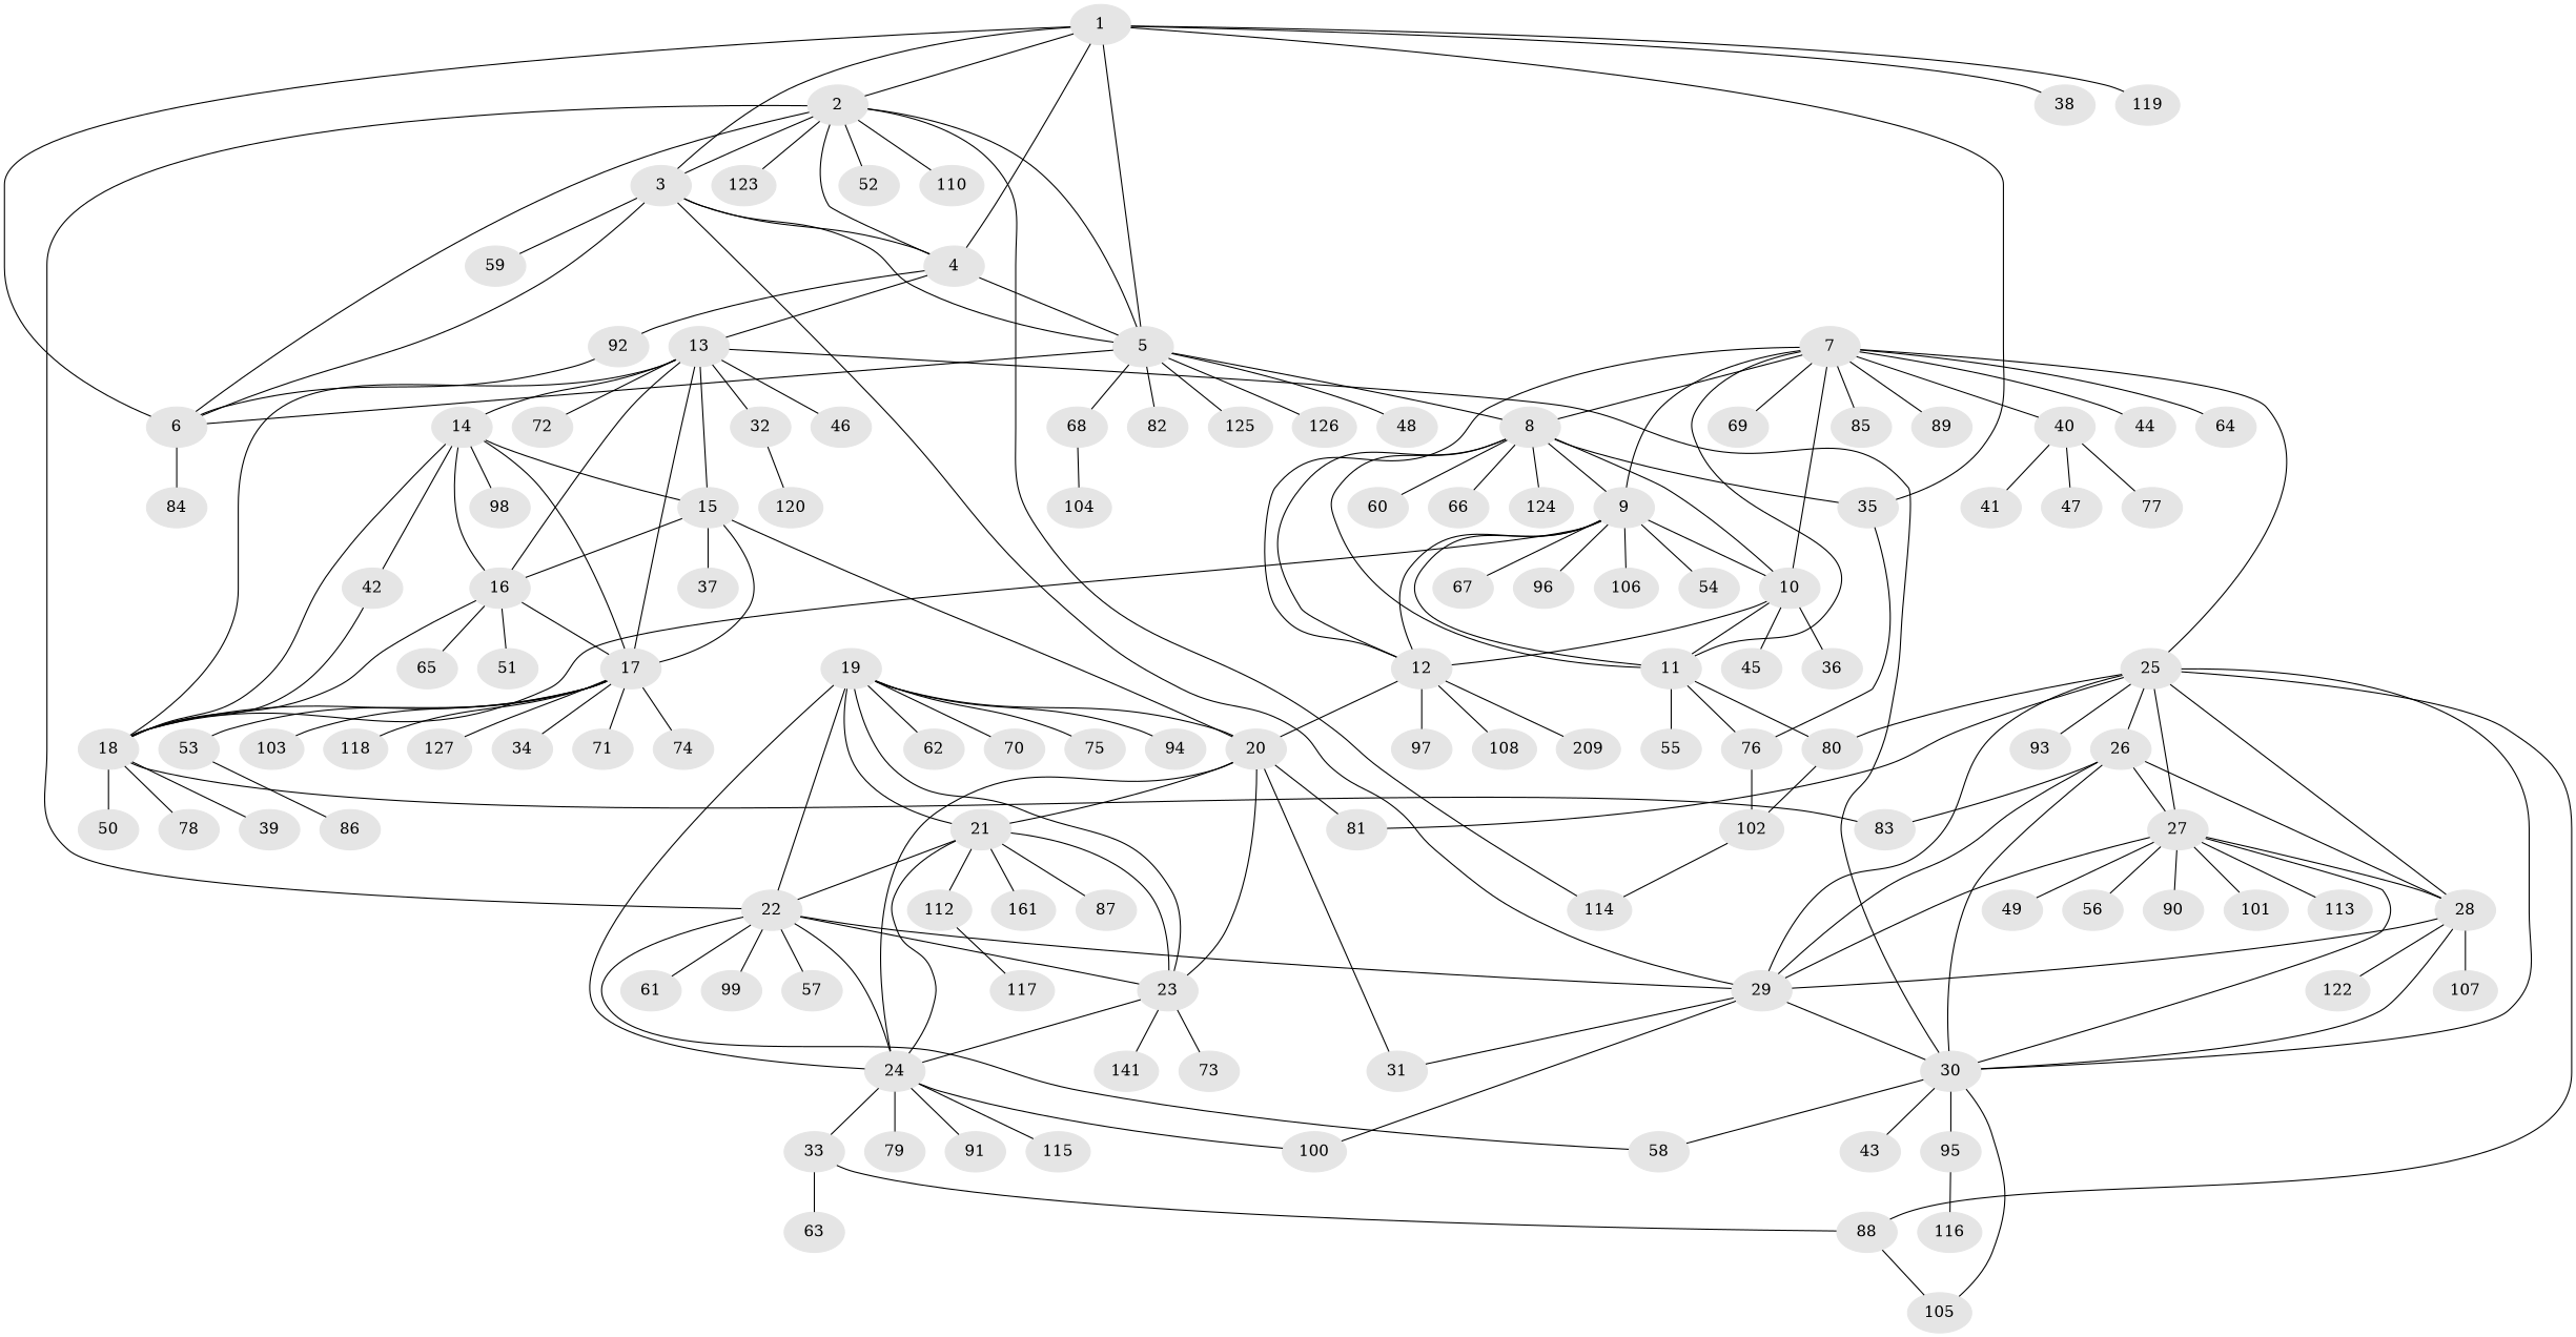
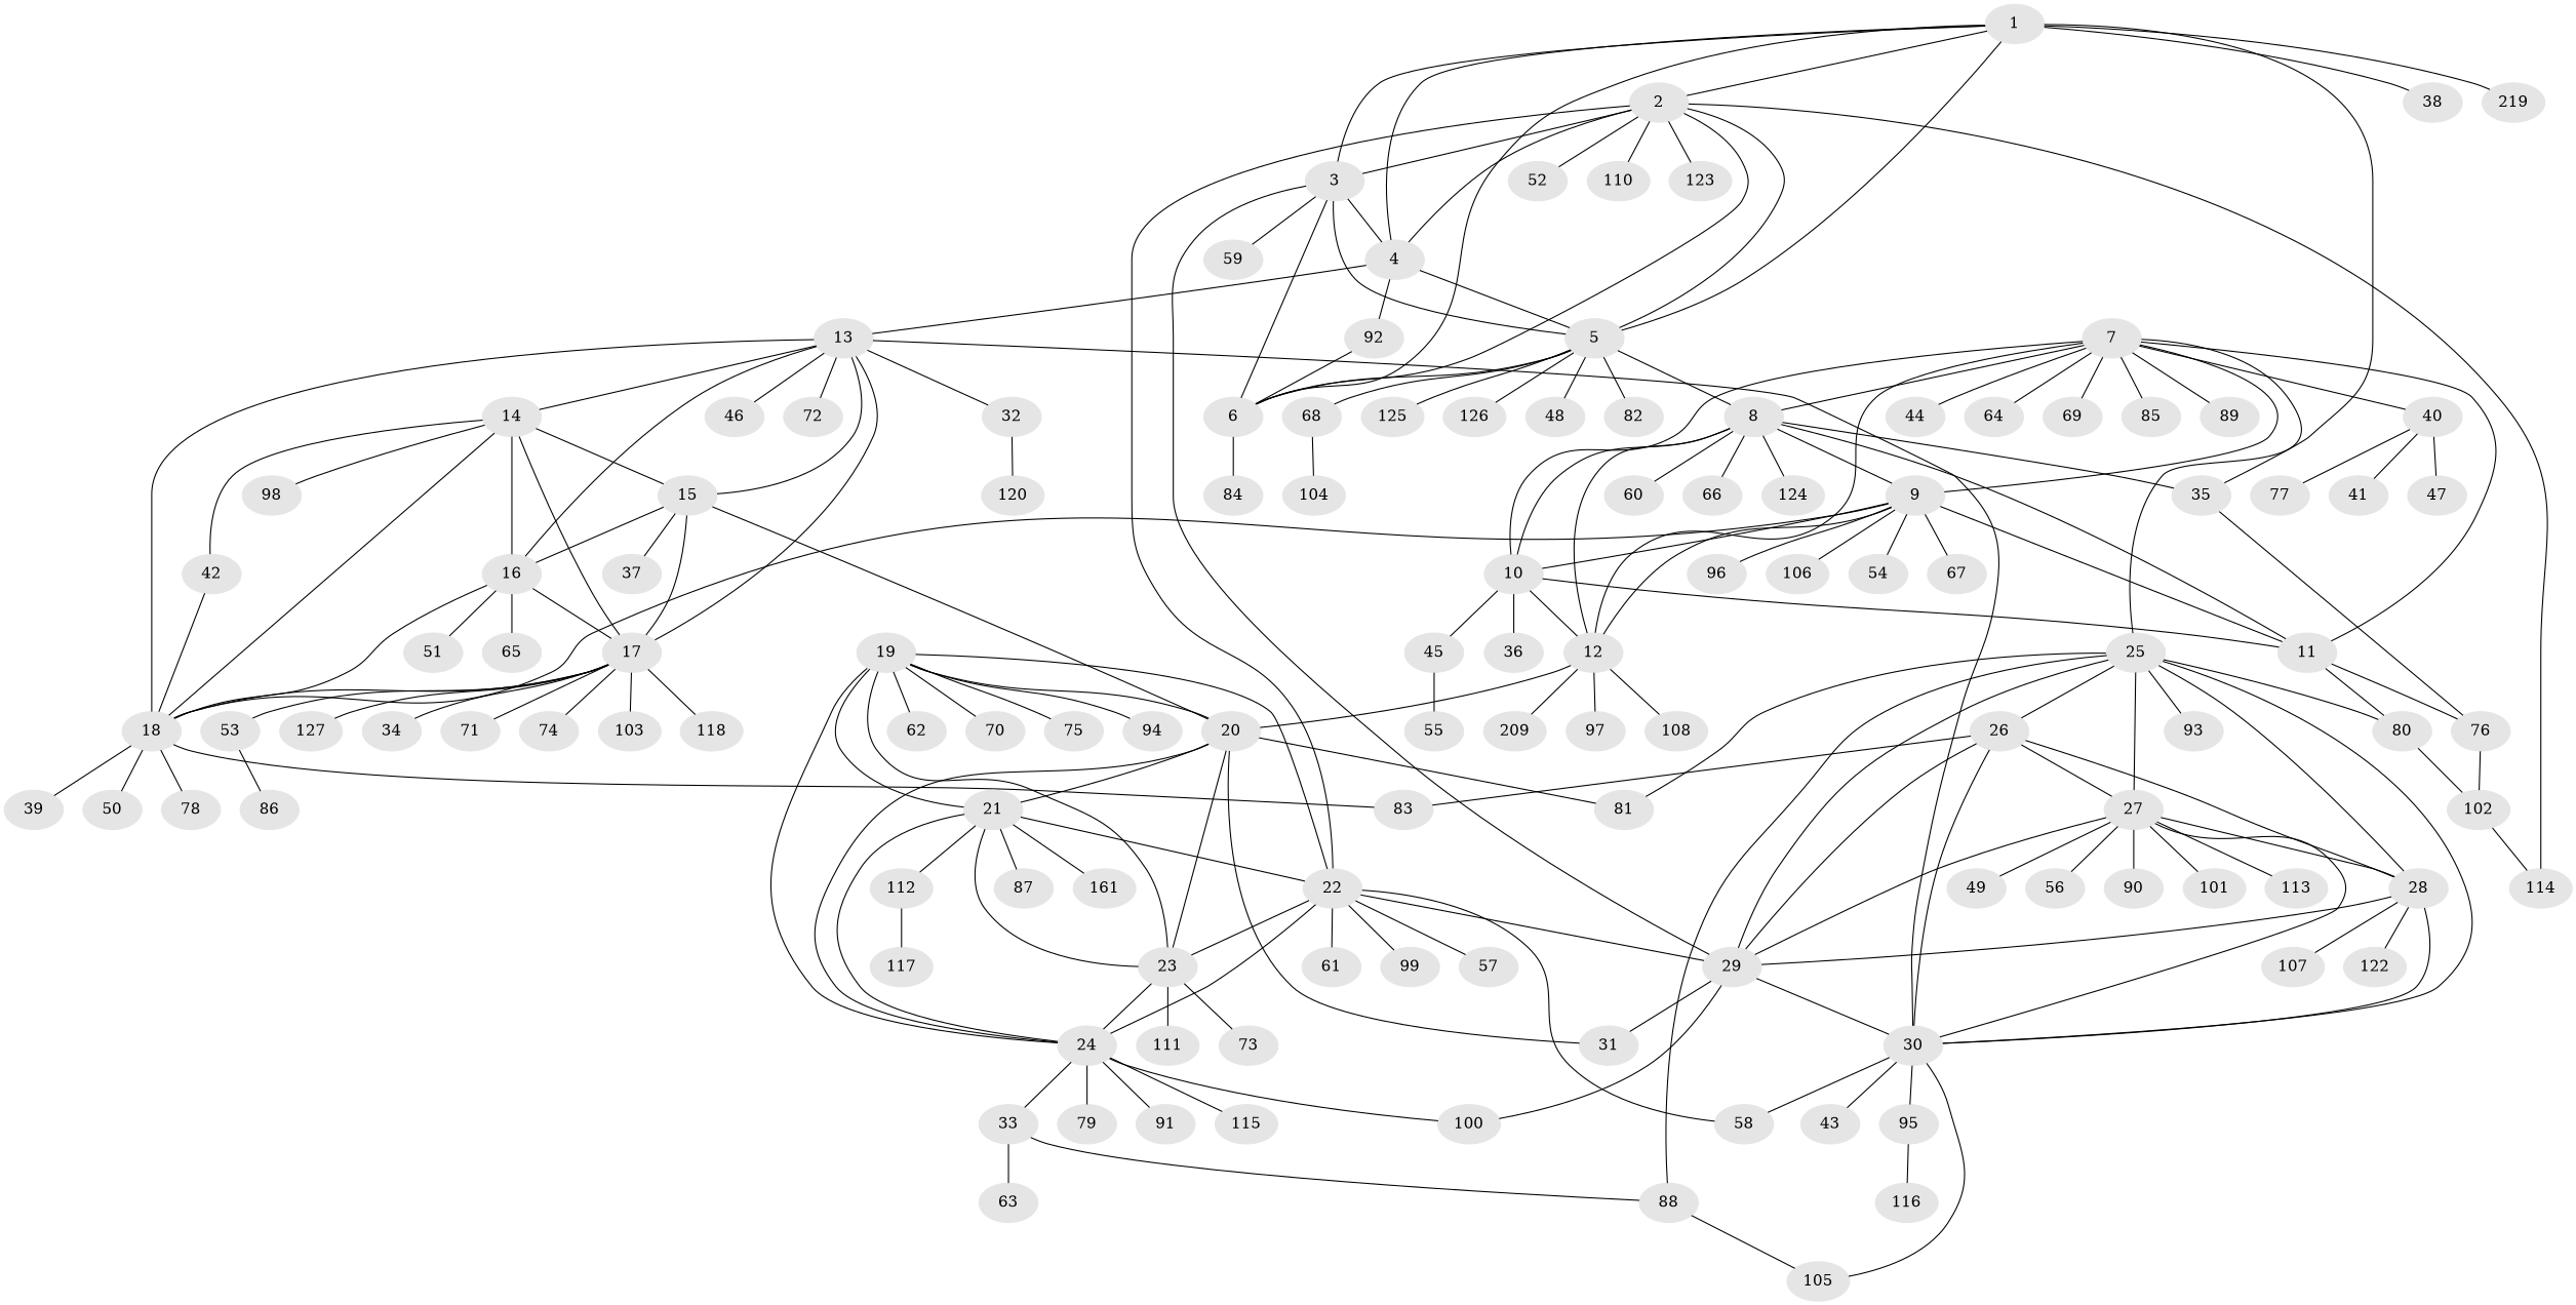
  graph {
    node [color=gray90 style=filled]
    1
    2
    3
    4
    5
    6
    35
    38
-   119
+   119 [label=219]
    22
    52
    110
    114
    123
    29
    59
    13
    92
    8
    48
    68
    82
    125
    126
    84
    76
    23
    24
    57
    58
    61
    99
    30
    31
    100
    18
    14
    15
    16
    17
    32
    46
    72
    9
    10
    11
    12
    60
    66
    124
    104
    7
    25
    40
    44
    64
    69
    85
    89
    54
    67
    96
    106
    36
    45
    55
    80
    20
    97
    108
    n71 [label=209]
    81
    26
    27
    28
    88
    93
    41
    47
    77
    39
    50
    78
    83
    102
    21
    42
    98
    37
    51
    65
    34
    53
    71
    74
    103
    118
    127
    43
    95
    105
    120
    86
    19
    62
    70
    75
    94
    87
    112
    n111 [label=161]
    73
-   111 [label=141]
+   111
    33
    79
    91
    115
    117
    63
    49
    56
    90
    101
    113
    107
    122
    116
    1 -- 2
    1 -- 3
    1 -- 4
    1 -- 5
    1 -- 6
    1 -- 35
    1 -- 38
    1 -- 119
    2 -- 3
    2 -- 4
    2 -- 5
    2 -- 6
    2 -- 22
    2 -- 52
    2 -- 110
    2 -- 114
    2 -- 123
    3 -- 4
    3 -- 5
    3 -- 6
    3 -- 29
    3 -- 59
    4 -- 5
    4 -- 13
    4 -- 92
    5 -- 6
    5 -- 8
    5 -- 48
    5 -- 68
    5 -- 82
    5 -- 125
    5 -- 126
    6 -- 84
    35 -- 76
    22 -- 29
    22 -- 23
    22 -- 24
    22 -- 57
    22 -- 58
    22 -- 61
    22 -- 99
    29 -- 30
    29 -- 31
    29 -- 100
    13 -- 30
    13 -- 18
    13 -- 14
    13 -- 15
    13 -- 16
    13 -- 17
    13 -- 32
    13 -- 46
    13 -- 72
    92 -- 6
    8 -- 35
    8 -- 9
    8 -- 10
    8 -- 11
    8 -- 12
    8 -- 60
    8 -- 66
    8 -- 124
    68 -- 104
    76 -- 102
    23 -- 24
    23 -- 73
    23 -- 111
    24 -- 100
    24 -- 33
    24 -- 79
    24 -- 91
    24 -- 115
    30 -- 58
    30 -- 43
    30 -- 95
    30 -- 105
    18 -- 39
    18 -- 50
    18 -- 78
    18 -- 83
    14 -- 18
    14 -- 15
    14 -- 16
    14 -- 17
    14 -- 42
    14 -- 98
    15 -- 16
    15 -- 17
    15 -- 20
    15 -- 37
    16 -- 18
    16 -- 17
    16 -- 51
    16 -- 65
    17 -- 18
    17 -- 34
    17 -- 53
    17 -- 71
    17 -- 74
    17 -- 103
    17 -- 118
    17 -- 127
    32 -- 120
    9 -- 18
    9 -- 10
    9 -- 11
    9 -- 12
    9 -- 54
    9 -- 67
    9 -- 96
    9 -- 106
    10 -- 11
    10 -- 12
    10 -- 36
    10 -- 45
    11 -- 76
-   11 -- 55
+   45 -- 55
    11 -- 80
    12 -- 20
    12 -- 97
    12 -- 108
    12 -- n71
    7 -- 8
    7 -- 9
    7 -- 10
    7 -- 11
    7 -- 12
    7 -- 25
    7 -- 40
    7 -- 44
    7 -- 64
    7 -- 69
    7 -- 85
    7 -- 89
    25 -- 29
    25 -- 30
    25 -- 80
    25 -- 81
    25 -- 26
    25 -- 27
    25 -- 28
    25 -- 88
    25 -- 93
    40 -- 41
    40 -- 47
    40 -- 77
    80 -- 102
    20 -- 23
    20 -- 24
    20 -- 31
    20 -- 81
    20 -- 21
    26 -- 29
    26 -- 30
    26 -- 27
    26 -- 28
    26 -- 83
    27 -- 29
    27 -- 30
    27 -- 28
    27 -- 49
    27 -- 56
    27 -- 90
    27 -- 101
    27 -- 113
    28 -- 29
    28 -- 30
    28 -- 107
    28 -- 122
    88 -- 105
    102 -- 114
    21 -- 22
    21 -- 23
    21 -- 24
    21 -- 87
    21 -- 112
    21 -- n111
    42 -- 18
    53 -- 86
    95 -- 116
    19 -- 22
    19 -- 23
    19 -- 24
    19 -- 20
    19 -- 21
    19 -- 62
    19 -- 70
    19 -- 75
    19 -- 94
    112 -- 117
    33 -- 88
    33 -- 63
  }
